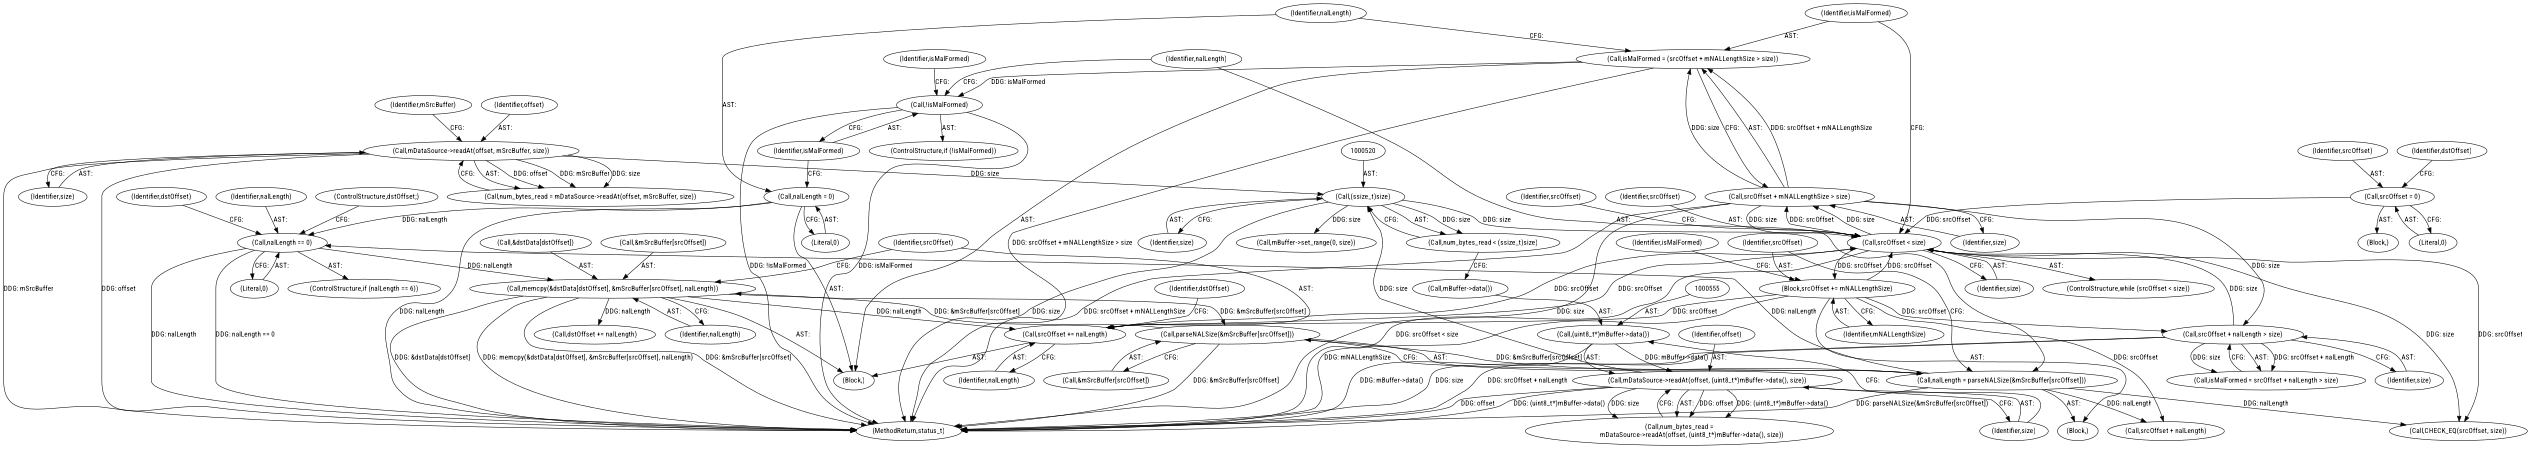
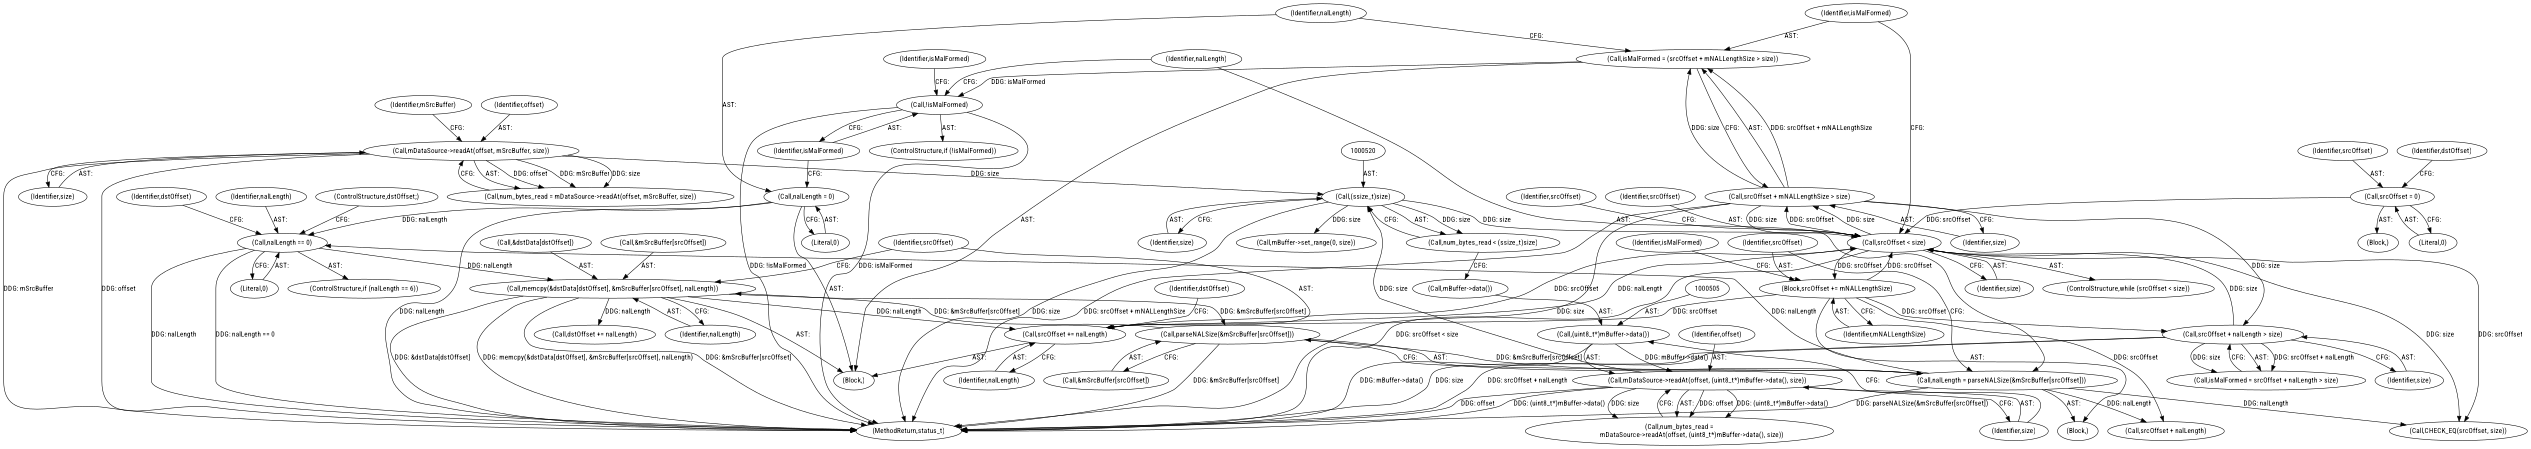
  digraph {
    fontname="Roboto Condensed"
    node [fontname="Roboto Condensed"]
    edge [fontname="Roboto Condensed"]
    n1 [label="(Call,isMalFormed = (srcOffset + mNALLengthSize > size))"]
    n2 [label="(Call,srcOffset + mNALLengthSize > size)"]
    n3 [label="(Call,!isMalFormed)"]
    n4 [label="(MethodReturn,status_t)"]
    n5 [label="(Block,)"]
    n6 [label="(Call,srcOffset < size)"]
    n7 [label="(Call,srcOffset + nalLength > size)"]
    n8 [label="(Identifier,size)"]
    n9 [label="(ControlStructure,if (!isMalFormed))"]
    n10 [label="(Identifier,isMalFormed)"]
    n11 [label="(Call,srcOffset += nalLength)"]
    n12 [label="(Block,srcOffset += mNALLengthSize)"]
    n13 [label="(Call,CHECK_EQ(srcOffset, size))"]
    n14 [label="(ControlStructure,while (srcOffset < size))"]
    n15 [label="(Identifier,size)"]
    n16 [label="(Identifier,size)"]
    n17 [label="(Call,isMalFormed = srcOffset + nalLength > size)"]
    n18 [label="(Identifier,nalLength)"]
    n19 [label="(Call,srcOffset + nalLength)"]
    n20 [label="(Block,)"]
    n21 [label="(Identifier,mNALLengthSize)"]
    n22 [label="(Call,memcpy(&dstData[dstOffset], &mSrcBuffer[srcOffset], nalLength))"]
    n23 [label="(Call,parseNALSize(&mSrcBuffer[srcOffset]))"]
    n24 [label="(Identifier,nalLength)"]
    n25 [label="(Call,dstOffset += nalLength)"]
    n26 [label="(Call,nalLength = parseNALSize(&mSrcBuffer[srcOffset]))"]
    n27 [label="(Call,&mSrcBuffer[srcOffset])"]
    n28 [label="(Call,nalLength == 0)"]
    n29 [label="(Literal,0)"]
    n30 [label="(ControlStructure,if (nalLength == 6))"]
    n31 [label="(Call,nalLength = 0)"]
    n32 [label="(Literal,0)"]
    n33 [label="(Call,srcOffset = 0)"]
    n34 [label="(Literal,0)"]
    n35 [label="(Block,)"]
    n36 [label="(Call,(ssize_t)size)"]
    n37 [label="(Call,mBuffer->set_range(0, size))"]
    n38 [label="(Identifier,size)"]
    n39 [label="(Call,num_bytes_read < (ssize_t)size)"]
    n40 [label="(Call,mBuffer->data())"]
    n41 [label="(Call,mDataSource->readAt(offset, (uint8_t*)mBuffer->data(), size))"]
    n42 [label="(Call,num_bytes_read =\n                mDataSource->readAt(offset, (uint8_t*)mBuffer->data(), size))"]
    n43 [label="(Identifier,size)"]
    n44 [label="(Call,(uint8_t*)mBuffer->data())"]
    n45 [label="(Call,mDataSource->readAt(offset, mSrcBuffer, size))"]
    n46 [label="(Call,num_bytes_read = mDataSource->readAt(offset, mSrcBuffer, size))"]
    n47 [label="(Identifier,size)"]
    n48 [label="(Identifier,nalLength)"]
    n49 [label="(Identifier,mSrcBuffer)"]
    n50 [label="(Identifier,nalLength)"]
    n51 [label="(Identifier,nalLength)"]
    n52 [label="(ControlStructure,dstOffset;)"]
    n53 [label="(Identifier,srcOffset)"]
    n54 [label="(Identifier,offset)"]
    n55 [label="(Call,&dstData[dstOffset])"]
    n56 [label="(Identifier,srcOffset)"]
    n57 [label="(Identifier,dstOffset)"]
    n58 [label="(Identifier,dstOffset)"]
    n59 [label="(Call,&mSrcBuffer[srcOffset])"]
    n60 [label="(Identifier,offset)"]
    n61 [label="(Identifier,isMalFormed)"]
    n62 [label="(Identifier,dstOffset)"]
    n63 [label="(Identifier,srcOffset)"]
    n64 [label="(Identifier,srcOffset)"]
    n65 [label="(Identifier,isMalFormed)"]
    n66 [label="(Identifier,srcOffset)"]
    n67 [label="(Identifier,isMalFormed)"]
    1000520
-   1000505 [label=1000555]
+   1000505
    n1 -> n2 [label="CFG: "]
    n1 -> n3 [label="DDG: isMalFormed"]
-   n1 -> n4 [label="DDG: srcOffset + mNALLengthSize > size"]
    n1 -> n5 [label="AST: "]
    n2 -> n1 [label="AST: "]
    n2 -> n1 [label="DDG: srcOffset + mNALLengthSize"]
    n2 -> n1 [label="DDG: size"]
    n2 -> n4 [label="DDG: size"]
    n2 -> n4 [label="DDG: srcOffset + mNALLengthSize"]
    n2 -> n6 [label="DDG: size"]
    n2 -> n7 [label="DDG: size"]
    n2 -> n8 [label="CFG: "]
    n3 -> n4 [label="DDG: isMalFormed"]
    n3 -> n4 [label="DDG: !isMalFormed"]
    n3 -> n9 [label="AST: "]
    n3 -> n10 [label="CFG: "]
    n6 -> n2 [label="DDG: srcOffset"]
    n6 -> n2 [label="DDG: size"]
    n6 -> n4 [label="DDG: srcOffset < size"]
    n6 -> n11 [label="DDG: srcOffset"]
    n6 -> n12 [label="DDG: srcOffset"]
    n6 -> n13 [label="DDG: srcOffset"]
    n6 -> n13 [label="DDG: size"]
    n6 -> n14 [label="AST: "]
    n6 -> n15 [label="CFG: "]
    n7 -> n4 [label="DDG: srcOffset + nalLength"]
    n7 -> n4 [label="DDG: size"]
    n7 -> n6 [label="DDG: size"]
    n7 -> n16 [label="CFG: "]
    n7 -> n17 [label="AST: "]
    n7 -> n17 [label="DDG: srcOffset + nalLength"]
    n7 -> n17 [label="DDG: size"]
    n8 -> n2 [label="AST: "]
    n10 -> n3 [label="AST: "]
    n10 -> n31 [label="CFG: "]
    n11 -> n5 [label="AST: "]
-   n11 -> n6 [label="DDG: srcOffset"]
+   n11 -> n6 [label="DDG: nalLength"]
    n11 -> n18 [label="CFG: "]
-   n12 -> n4 [label="DDG: mNALLengthSize"]
    n12 -> n6 [label="DDG: srcOffset"]
    n12 -> n7 [label="DDG: srcOffset"]
    n12 -> n11 [label="DDG: srcOffset"]
    n12 -> n19 [label="DDG: srcOffset"]
    n12 -> n20 [label="AST: "]
    n12 -> n21 [label="CFG: "]
    n15 -> n6 [label="AST: "]
    n16 -> n7 [label="AST: "]
    n17 -> n7 [label="CFG: "]
    n18 -> n11 [label="AST: "]
    n21 -> n12 [label="AST: "]
    n22 -> n4 [label="DDG: &dstData[dstOffset]"]
    n22 -> n4 [label="DDG: memcpy(&dstData[dstOffset], &mSrcBuffer[srcOffset], nalLength)"]
    n22 -> n4 [label="DDG: &mSrcBuffer[srcOffset]"]
    n22 -> n5 [label="AST: "]
    n22 -> n11 [label="DDG: nalLength"]
    n22 -> n23 [label="DDG: &mSrcBuffer[srcOffset]"]
    n22 -> n24 [label="CFG: "]
    n22 -> n25 [label="DDG: nalLength"]
    n23 -> n4 [label="DDG: &mSrcBuffer[srcOffset]"]
    n23 -> n22 [label="DDG: &mSrcBuffer[srcOffset]"]
    n23 -> n26 [label="AST: "]
    n23 -> n26 [label="DDG: &mSrcBuffer[srcOffset]"]
    n23 -> n27 [label="CFG: "]
    n24 -> n22 [label="AST: "]
    n26 -> n4 [label="DDG: parseNALSize(&mSrcBuffer[srcOffset])"]
    n26 -> n13 [label="DDG: nalLength"]
    n26 -> n19 [label="DDG: nalLength"]
    n26 -> n20 [label="AST: "]
    n26 -> n23 [label="CFG: "]
    n26 -> n28 [label="DDG: nalLength"]
    n27 -> n23 [label="AST: "]
    n28 -> n4 [label="DDG: nalLength == 0"]
    n28 -> n4 [label="DDG: nalLength"]
    n28 -> n22 [label="DDG: nalLength"]
    n28 -> n29 [label="CFG: "]
    n28 -> n30 [label="AST: "]
    n29 -> n28 [label="AST: "]
    n31 -> n4 [label="DDG: nalLength"]
    n31 -> n5 [label="AST: "]
    n31 -> n28 [label="DDG: nalLength"]
    n31 -> n32 [label="CFG: "]
    n32 -> n31 [label="AST: "]
    n33 -> n6 [label="DDG: srcOffset"]
    n33 -> n34 [label="CFG: "]
    n33 -> n35 [label="AST: "]
    n34 -> n33 [label="AST: "]
    n36 -> n4 [label="DDG: size"]
    n36 -> n6 [label="DDG: size"]
    n36 -> n37 [label="DDG: size"]
    n36 -> n38 [label="CFG: "]
    n36 -> n39 [label="AST: "]
    n36 -> n39 [label="DDG: size"]
    n38 -> n36 [label="AST: "]
    n39 -> n36 [label="CFG: "]
    n39 -> n40 [label="CFG: "]
    n40 -> n44 [label="AST: "]
    n41 -> n4 [label="DDG: offset"]
    n41 -> n4 [label="DDG: (uint8_t*)mBuffer->data()"]
    n41 -> n36 [label="DDG: size"]
    n41 -> n42 [label="AST: "]
    n41 -> n42 [label="DDG: offset"]
    n41 -> n42 [label="DDG: (uint8_t*)mBuffer->data()"]
    n41 -> n42 [label="DDG: size"]
    n41 -> n43 [label="CFG: "]
    n42 -> n41 [label="CFG: "]
    n43 -> n41 [label="AST: "]
    n43 -> n44 [label="CFG: "]
    n44 -> n4 [label="DDG: mBuffer->data()"]
    n44 -> n41 [label="AST: "]
    n44 -> n41 [label="DDG: mBuffer->data()"]
    n45 -> n4 [label="DDG: offset"]
    n45 -> n4 [label="DDG: mSrcBuffer"]
    n45 -> n36 [label="DDG: size"]
    n45 -> n46 [label="AST: "]
    n45 -> n46 [label="DDG: offset"]
    n45 -> n46 [label="DDG: mSrcBuffer"]
    n45 -> n46 [label="DDG: size"]
    n45 -> n47 [label="CFG: "]
    n46 -> n45 [label="CFG: "]
    n47 -> n45 [label="AST: "]
    n48 -> n1 [label="CFG: "]
    n48 -> n31 [label="AST: "]
    n49 -> n45 [label="CFG: "]
    n50 -> n3 [label="CFG: "]
    n50 -> n26 [label="AST: "]
    n51 -> n28 [label="AST: "]
    n52 -> n28 [label="CFG: "]
    n53 -> n6 [label="CFG: "]
    n54 -> n45 [label="AST: "]
    n55 -> n22 [label="AST: "]
    n56 -> n6 [label="AST: "]
    n57 -> n33 [label="CFG: "]
    n58 -> n11 [label="CFG: "]
    n59 -> n22 [label="AST: "]
    n60 -> n41 [label="AST: "]
    n61 -> n1 [label="AST: "]
    n61 -> n6 [label="CFG: "]
    n62 -> n28 [label="CFG: "]
    n63 -> n33 [label="AST: "]
    n64 -> n12 [label="AST: "]
    n64 -> n26 [label="CFG: "]
    n65 -> n12 [label="CFG: "]
    n66 -> n11 [label="AST: "]
    n66 -> n22 [label="CFG: "]
    n67 -> n3 [label="CFG: "]
    1000520 -> n36 [label="AST: "]
    1000505 -> n44 [label="AST: "]
  }
